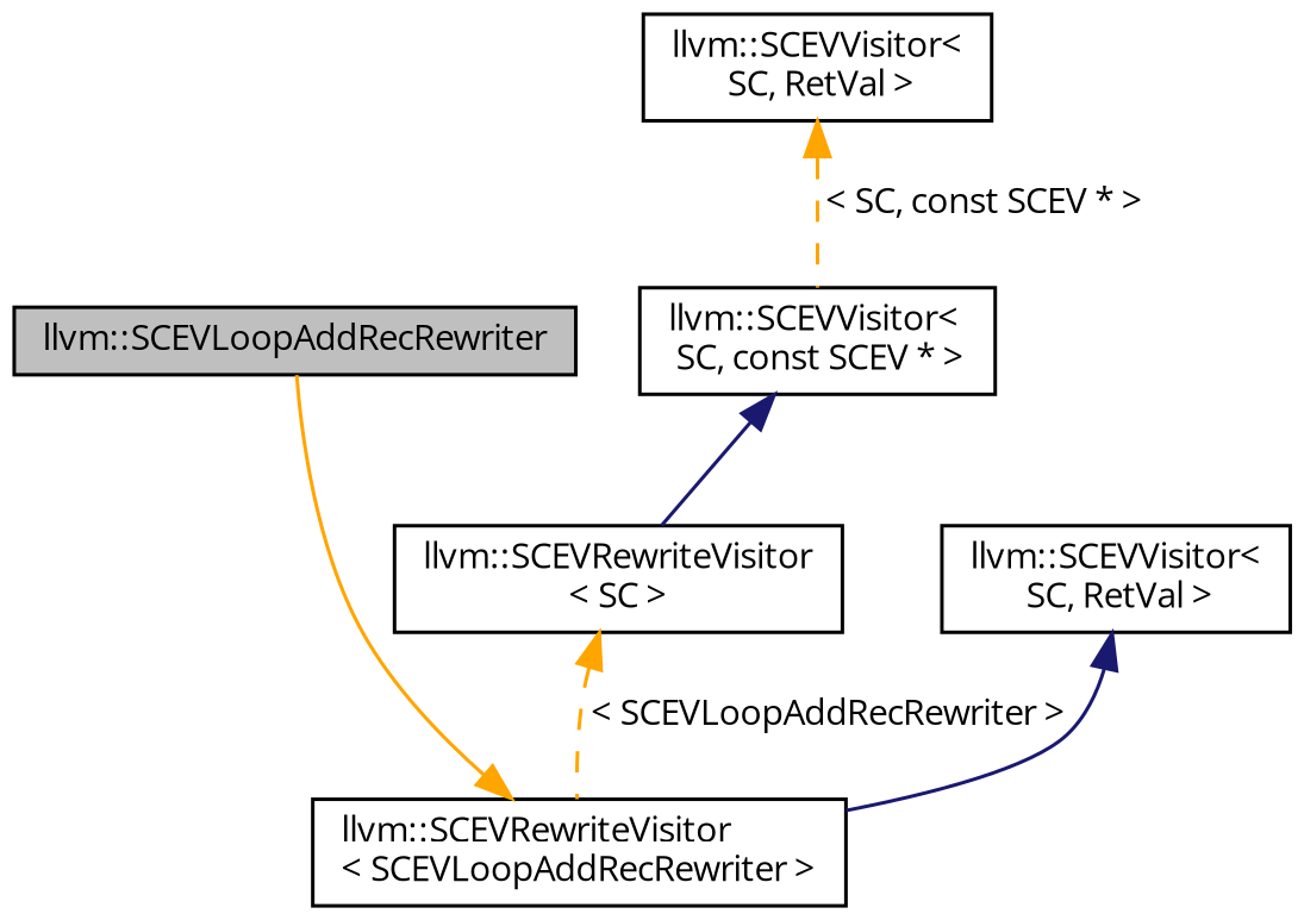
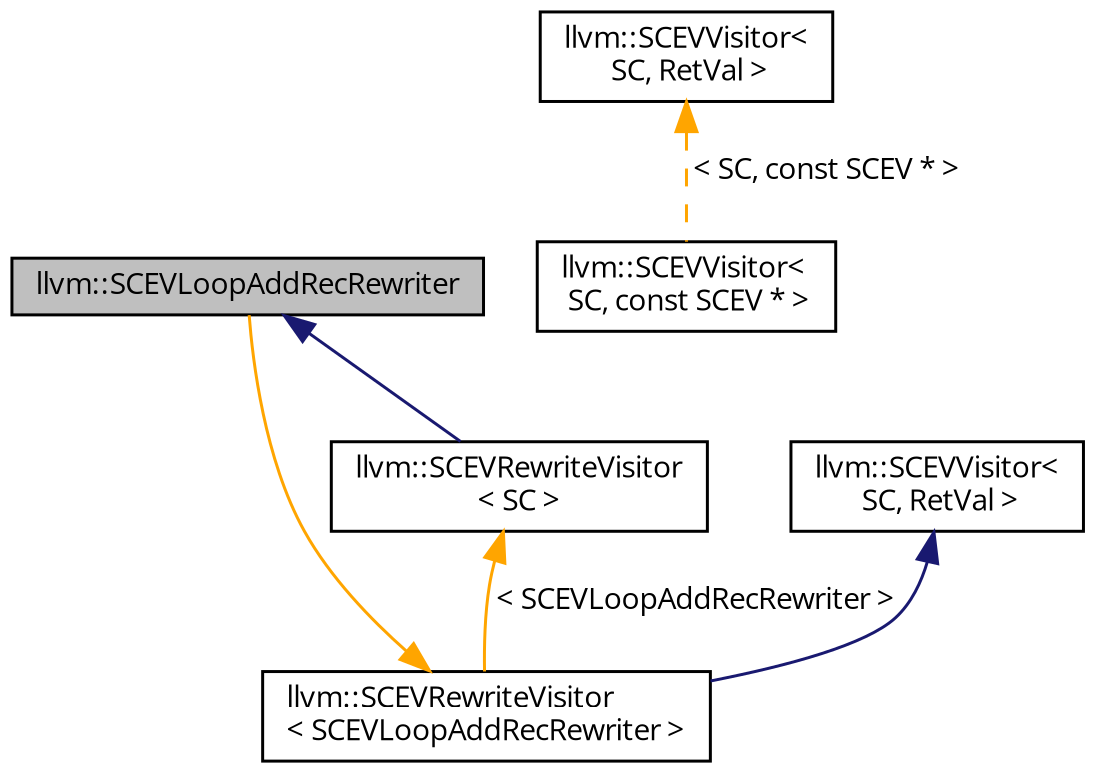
  digraph {
    fontname="Open Sans"
    node [color=black fontname="Open Sans" fontsize=10 shape=box]
    edge [color=orange dir=back fontname="Open Sans" fontsize=10 labelfontname=Helvetica labelfontsize=10 style=solid]
    n1 [fillcolor=grey75 fontcolor=black height=0.2 label="llvm::SCEVLoopAddRecRewriter" style=filled width=0.4]
    n2 [height=0.2 label="llvm::SCEVRewriteVisitor\l\< SCEVLoopAddRecRewriter \>" width=0.4]
    n3 [height=0.2 label="llvm::SCEVVisitor\<\l SC, RetVal \>" width=0.4]
    n4 [height=0.2 label="llvm::SCEVRewriteVisitor\l\< SC \>" width=0.4]
    n5 [height=0.2 label="llvm::SCEVVisitor\<\l SC, const SCEV * \>" width=0.4]
    n6 [height=0.2 label="llvm::SCEVVisitor\<\l SC, RetVal \>" width=0.4]
    n2 -> n1
    n3 -> n2 [color=midnightblue]
-   n4 -> n2 [label=" \< SCEVLoopAddRecRewriter \>" style=dashed]
-   n5 -> n4 [color=midnightblue]
+   n4 -> n2 [label=" \< SCEVLoopAddRecRewriter \>"]
+   n1 -> n4 [color=midnightblue]
    n6 -> n5 [label=" \< SC, const SCEV * \>" style=dashed]
  }
